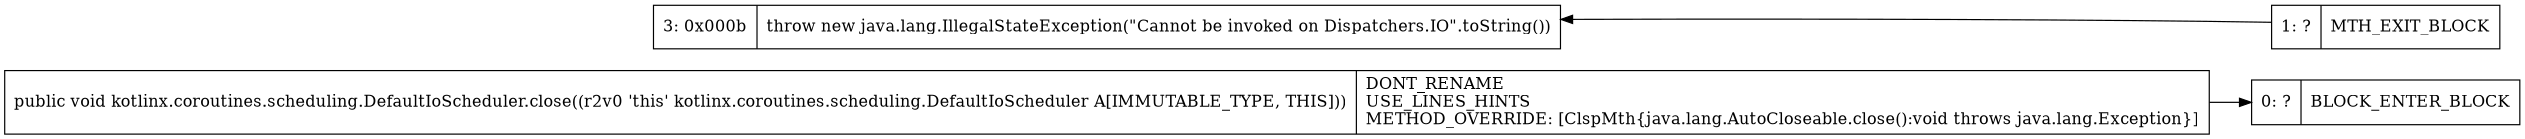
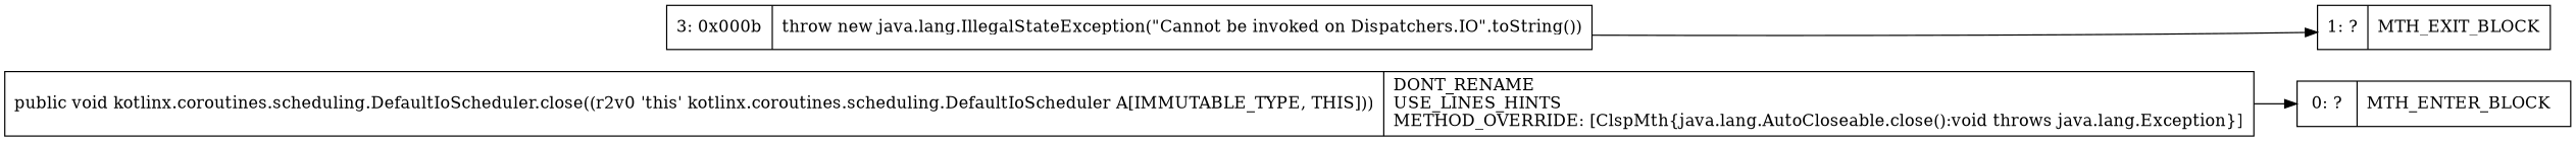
  digraph {
    rankdir=LR
    node [shape=record]
-   n1 [label="{0\:\ ?|BLOCK_ENTER_BLOCK\l}"]
+   n1 [label="{0\:\ ?|MTH_ENTER_BLOCK\l}"]
    n2 [label="{3\:\ 0x000b|throw new java.lang.IllegalStateException(\"Cannot be invoked on Dispatchers.IO\".toString())\l}"]
    n3 [label="{1\:\ ?|MTH_EXIT_BLOCK\l}"]
    n4 [label="{public void kotlinx.coroutines.scheduling.DefaultIoScheduler.close((r2v0 'this' kotlinx.coroutines.scheduling.DefaultIoScheduler A[IMMUTABLE_TYPE, THIS]))  | DONT_RENAME\lUSE_LINES_HINTS\lMETHOD_OVERRIDE: [ClspMth\{java.lang.AutoCloseable.close():void throws java.lang.Exception\}]\l}"]
-   n3 -> n2
+   n2 -> n3
    n4 -> n1
  }
